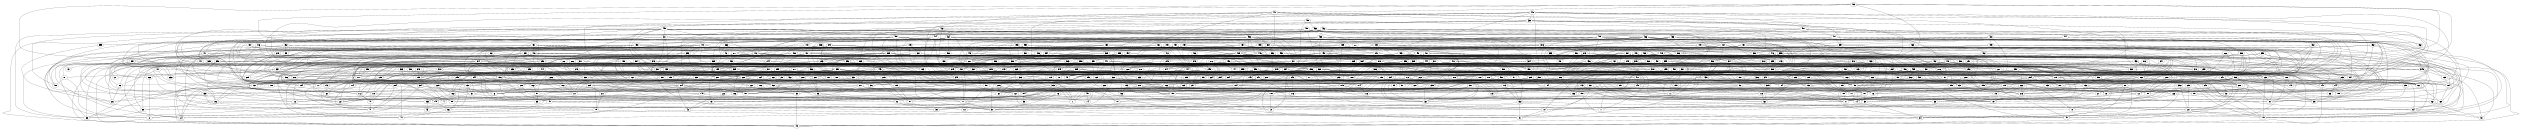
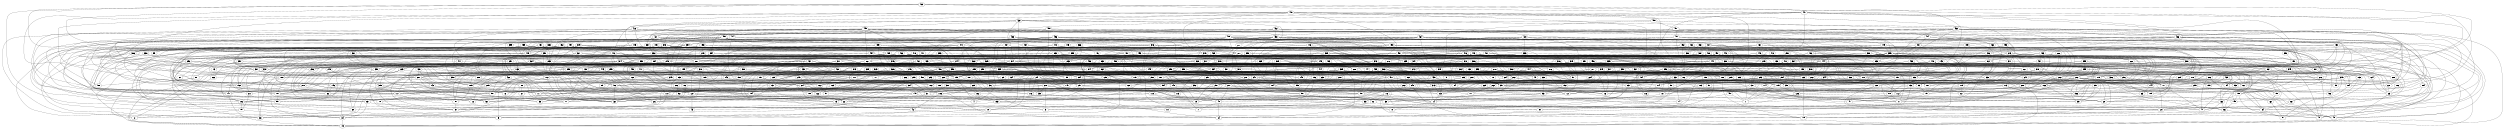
  graph {
    10
    5
    14
    8
    18
    23
    15
    25
    4
    19
    31
    1
    12
    34
    35
    16
    40
    7
    24
    42
    47
    41
    50
    30
    56
    11
    32
    57
    60
    38
    61
    3
    62
    51
    64
    66
    48
    68
    69
    70
    37
    71
    72
    65
    73
    75
    0
    76
    53
    77
    79
    2
    80
    27
    81
    58
    83
    86
    26
    87
    88
    89
    92
    93
    94
    97
    33
    98
    99
    100
    101
    59
    102
    104
    105
    39
    106
    108
    110
    112
    114
    115
    67
    117
    118
    52
    119
    55
    120
    121
    49
    109
    123
    124
    125
    22
    126
    127
    43
    74
    128
    129
    36
    113
    130
    131
    132
    133
    17
    29
    134
    136
    137
    139
    140
    141
    142
    82
    144
    63
    146
    148
    149
    150
    91
    151
    152
    153
    111
    154
    155
    157
    20
    158
    160
    161
    162
    165
    166
    90
    167
    168
    85
    169
    6
    170
    171
    172
    147
    173
    156
    174
    116
    175
    177
    178
    159
    179
    180
    181
    182
    183
    184
    185
    186
    187
    188
    189
    190
    191
    192
    193
    96
    195
    196
    197
    199
    200
    201
    202
    203
    204
    206
    135
    208
    209
    210
    211
    212
    213
    214
    122
    215
    216
    217
    218
    219
    220
    221
    222
    223
    225
    226
    227
    228
    45
    229
    230
    194
    231
    234
    107
    235
    103
    236
    237
    238
    239
    240
    241
    176
    242
    243
    244
    245
    246
    247
    248
    249
    250
    138
    198
    251
    252
    163
    254
    255
    256
    257
    258
    259
    233
    261
    262
    263
    264
    265
    266
    267
    268
    269
    270
    271
    54
    272
    44
    273
    274
    275
    276
    277
    278
    279
    280
    281
    282
    283
    84
    284
    285
    286
    287
    260
    288
    289
    290
    291
    292
    293
    294
    295
    296
    9
    297
    298
    299
    300
+   301
    302
    303
    304
    305
    306
    307
    308
    309
    310
    311
    312
    313
    314
    315
    316
    317
    318
    319
    320
    321
    322
    323
    324
    325
    326
    253
    327
    328
    329
    330
    331
    332
    21
    333
    334
    335
    336
    337
-   232
    338
    339
    340
    341
    342
    343
    344
    345
    346
    347
    348
    349
    350
    351
    352
    353
    224
    354
    355
    356
    357
    358
    359
    360
    361
    362
    363
    364
    365
    366
    46
    367
    368
    369
    370
    371
    372
    373
    374
    375
    376
    377
    205
    378
    379
    380
    381
    382
    383
    384
    385
    78
    386
    387
    388
    389
    390
    391
    392
    393
    394
    395
    143
    396
    397
    13
    398
    399
    400
    401
    402
    403
    404
    405
    406
    145
    407
    408
    409
    410
    411
    412
    413
    414
    415
    416
    417
    418
    419
    420
    421
    422
    423
    424
    425
    426
    427
    428
    429
    430
    431
    432
    95
    433
    434
    435
    436
    437
    438
    207
    439
    440
    441
    442
    443
    444
    445
    446
    447
    448
    449
    450
    451
    452
    453
    454
    455
    456
    457
    458
    459
    460
    461
    463
    464
    465
    466
    467
    468
    469
    470
    471
    472
    473
    474
    475
    476
    477
    478
    479
    480
    481
    482
    483
    484
    462
    485
    486
    487
    488
    489
    490
    491
    492
    493
    494
    495
    496
    497
    498
    499
    10 -- 5
    14 -- 8
    18 -- 14
    23 -- 15
    25 -- 4
    25 -- 19
    31 -- 1
    31 -- 12
    34 -- 15
    35 -- 16
    40 -- 7
    40 -- 24
    42 -- 34
    42 -- 24
    47 -- 41
    50 -- 18
    50 -- 30
    56 -- 14
    56 -- 11
    56 -- 32
    57 -- 35
    60 -- 38
    61 -- 30
    61 -- 3
    62 -- 51
    64 -- 51
    66 -- 48
    68 -- 64
    69 -- 10
    69 -- 34
    70 -- 37
    71 -- 37
    72 -- 65
    73 -- 42
    75 -- 0
    76 -- 14
    76 -- 61
    76 -- 37
    76 -- 53
    77 -- 41
    79 -- 34
    79 -- 2
    80 -- 34
    80 -- 72
    80 -- 27
    81 -- 2
    81 -- 58
    83 -- 75
    86 -- 26
    87 -- 37
    88 -- 0
    89 -- 62
    92 -- 71
    93 -- 61
    93 -- 53
    94 -- 41
    94 -- 89
    97 -- 33
    98 -- 8
    99 -- 25
    100 -- 3
    100 -- 70
    101 -- 69
    101 -- 0
    101 -- 59
    102 -- 60
    102 -- 79
    104 -- 68
    105 -- 39
    106 -- 42
    108 -- 31
    108 -- 24
    110 -- 4
    110 -- 38
    112 -- 47
    114 -- 41
    115 -- 1
    115 -- 67
    117 -- 10
    117 -- 102
    118 -- 19
    118 -- 40
    118 -- 52
    119 -- 59
    119 -- 55
    120 -- 19
    120 -- 48
    121 -- 49
    121 -- 109
    123 -- 50
    123 -- 39
    123 -- 109
    124 -- 23
    125 -- 22
    126 -- 3
    126 -- 68
    127 -- 64
    127 -- 87
    127 -- 43
    127 -- 74
    128 -- 61
    129 -- 36
    129 -- 113
    130 -- 71
    130 -- 127
    131 -- 26
    132 -- 5
    132 -- 66
    132 -- 121
    133 -- 117
    133 -- 17
    133 -- 29
    134 -- 35
    134 -- 37
    136 -- 18
    136 -- 7
    136 -- 112
    136 -- 67
    137 -- 31
    137 -- 66
    139 -- 30
    139 -- 26
    140 -- 12
    140 -- 7
    140 -- 88
    141 -- 15
    142 -- 11
    142 -- 121
    142 -- 82
    144 -- 63
    146 -- 82
    148 -- 60
    148 -- 65
    149 -- 66
    150 -- 30
    150 -- 115
    150 -- 91
    151 -- 55
    152 -- 101
    153 -- 43
    153 -- 111
    154 -- 32
    154 -- 73
    154 -- 53
    155 -- 16
    155 -- 92
    155 -- 98
    157 -- 22
    157 -- 20
    158 -- 49
    158 -- 132
    158 -- 149
    160 -- 117
    160 -- 148
    160 -- 149
    161 -- 112
    161 -- 157
    162 -- 97
    165 -- 51
    165 -- 104
    166 -- 105
    166 -- 39
    166 -- 106
    166 -- 90
    167 -- 68
    168 -- 27
    168 -- 85
    169 -- 65
    169 -- 6
    170 -- 94
    170 -- 91
    171 -- 14
    172 -- 32
    172 -- 69
    172 -- 128
    172 -- 6
    172 -- 147
    173 -- 97
    173 -- 132
    173 -- 156
    174 -- 116
    175 -- 31
    175 -- 1
    175 -- 126
    175 -- 158
    177 -- 86
    177 -- 160
    178 -- 22
    178 -- 166
    178 -- 167
    178 -- 159
    179 -- 121
    179 -- 156
    180 -- 34
    180 -- 152
    180 -- 147
    181 -- 110
    181 -- 173
    182 -- 153
    183 -- 16
    183 -- 63
    184 -- 127
    184 -- 156
    185 -- 87
    186 -- 23
    187 -- 72
    187 -- 36
    187 -- 6
    188 -- 110
    188 -- 109
    188 -- 175
    189 -- 35
    189 -- 152
    190 -- 82
    190 -- 184
    191 -- 88
    191 -- 67
    191 -- 137
    192 -- 93
    193 -- 96
    195 -- 4
    195 -- 160
    196 -- 40
    196 -- 77
    196 -- 98
    196 -- 104
    196 -- 22
    197 -- 35
    197 -- 56
    197 -- 169
    199 -- 42
    199 -- 57
    199 -- 38
    199 -- 168
    199 -- 190
    200 -- 15
    200 -- 65
    201 -- 93
    201 -- 131
    201 -- 184
    202 -- 10
    202 -- 115
    202 -- 49
    202 -- 200
    203 -- 62
    203 -- 147
    204 -- 47
    204 -- 171
    204 -- 184
    206 -- 41
    206 -- 64
    206 -- 156
    206 -- 135
    208 -- 23
    209 -- 11
    209 -- 62
    209 -- 39
    209 -- 36
    209 -- 184
    209 -- 135
    210 -- 3
    210 -- 72
    210 -- 110
    210 -- 139
    210 -- 116
    211 -- 79
    212 -- 120
    213 -- 14
    214 -- 22
    214 -- 154
    214 -- 157
    214 -- 182
    214 -- 122
    215 -- 87
    216 -- 57
    217 -- 40
    217 -- 157
    217 -- 20
    217 -- 122
    218 -- 109
    218 -- 184
    218 -- 210
    219 -- 108
    219 -- 185
    220 -- 160
    220 -- 167
    220 -- 182
    220 -- 185
    221 -- 23
    222 -- 48
    222 -- 177
    222 -- 179
    223 -- 5
    223 -- 37
    223 -- 6
    223 -- 188
    225 -- 121
    225 -- 213
    226 -- 160
    227 -- 75
    228 -- 218
    228 -- 45
    229 -- 73
    229 -- 182
    230 -- 192
    230 -- 194
    231 -- 17
    231 -- 203
    234 -- 76
    234 -- 188
    234 -- 189
    234 -- 190
    234 -- 107
    235 -- 123
    235 -- 130
    235 -- 103
    236 -- 117
    237 -- 18
    237 -- 0
    237 -- 111
    237 -- 157
    238 -- 93
    238 -- 128
    238 -- 160
    238 -- 237
    239 -- 34
    240 -- 109
    241 -- 32
    241 -- 69
    241 -- 73
    241 -- 114
    241 -- 139
    241 -- 166
    241 -- 240
    241 -- 176
    242 -- 195
    242 -- 135
    243 -- 32
    243 -- 162
    243 -- 176
    244 -- 123
    244 -- 130
    244 -- 208
    244 -- 236
    245 -- 195
    245 -- 213
    246 -- 220
    247 -- 18
    247 -- 64
    247 -- 200
    248 -- 97
    248 -- 131
    249 -- 105
    249 -- 119
    249 -- 178
    249 -- 197
    249 -- 228
    249 -- 239
    250 -- 190
    250 -- 138
    250 -- 198
    251 -- 39
    252 -- 15
    252 -- 59
    252 -- 192
    252 -- 163
    254 -- 25
    254 -- 174
    254 -- 214
    255 -- 89
    255 -- 90
    256 -- 77
    257 -- 118
    257 -- 113
    258 -- 81
    258 -- 99
    258 -- 146
    258 -- 177
    259 -- 24
    259 -- 200
    259 -- 202
    259 -- 233
    261 -- 73
    261 -- 114
    261 -- 190
    261 -- 242
    262 -- 0
    262 -- 171
    262 -- 213
    263 -- 77
    263 -- 129
    263 -- 36
    264 -- 16
    264 -- 90
    264 -- 191
    265 -- 154
    265 -- 174
    266 -- 2
    267 -- 66
    267 -- 0
    267 -- 77
    267 -- 106
    267 -- 174
    267 -- 186
    267 -- 193
    267 -- 221
    267 -- 257
    268 -- 83
    268 -- 107
    268 -- 249
    269 -- 124
    269 -- 152
    269 -- 154
    270 -- 33
    270 -- 141
    271 -- 166
    271 -- 6
    271 -- 230
    271 -- 54
    272 -- 134
    272 -- 267
    272 -- 44
    273 -- 83
    273 -- 94
    273 -- 178
    273 -- 227
    273 -- 243
    273 -- 261
    274 -- 119
    274 -- 169
    274 -- 204
    275 -- 82
    275 -- 215
    275 -- 247
    275 -- 233
    276 -- 48
    277 -- 180
    277 -- 196
    277 -- 222
    277 -- 235
    277 -- 258
    278 -- 19
    278 -- 29
    278 -- 150
    278 -- 157
    278 -- 256
    278 -- 233
    279 -- 115
    279 -- 137
    279 -- 274
    280 -- 80
    281 -- 132
    281 -- 199
    281 -- 214
    281 -- 270
    282 -- 71
    282 -- 20
    282 -- 162
    282 -- 251
    282 -- 262
    283 -- 83
    283 -- 52
    283 -- 6
    283 -- 200
    283 -- 84
    284 -- 23
    284 -- 41
    285 -- 31
    285 -- 75
    285 -- 117
    285 -- 211
    286 -- 92
    286 -- 154
    287 -- 33
    287 -- 142
    287 -- 90
    287 -- 260
    288 -- 35
    288 -- 213
    289 -- 25
    289 -- 83
    289 -- 113
    289 -- 177
    289 -- 220
    289 -- 287
    290 -- 101
    290 -- 113
    290 -- 135
    291 -- 141
    291 -- 168
    291 -- 216
    292 -- 83
    292 -- 49
    292 -- 270
    293 -- 35
    293 -- 72
    293 -- 39
    293 -- 144
    293 -- 147
    293 -- 135
    293 -- 240
    293 -- 84
    294 -- 52
    294 -- 136
    294 -- 155
    294 -- 107
    295 -- 71
    295 -- 106
    295 -- 123
    295 -- 131
    295 -- 287
    296 -- 10
    296 -- 132
    296 -- 175
    296 -- 196
    296 -- 229
    296 -- 241
    296 -- 254
    296 -- 9
    297 -- 182
    297 -- 217
    298 -- 35
    298 -- 162
    298 -- 195
    299 -- 25
    300 -- 94
    300 -- 168
    300 -- 248
+   301 -- 23
+   301 -- 178
    302 -- 20
    302 -- 197
    303 -- 92
    303 -- 210
    304 -- 19
    304 -- 31
    304 -- 2
    305 -- 52
    306 -- 34
    306 -- 152
    306 -- 279
    307 -- 15
    307 -- 181
    307 -- 211
    307 -- 303
    308 -- 123
    308 -- 128
    308 -- 212
    308 -- 283
    309 -- 134
    309 -- 155
    309 -- 157
    309 -- 228
    310 -- 33
    310 -- 112
    310 -- 189
    311 -- 89
    311 -- 162
    311 -- 223
    311 -- 246
    311 -- 258
    312 -- 136
    312 -- 158
    312 -- 168
    312 -- 198
    313 -- 1
    313 -- 92
    313 -- 213
    314 -- 11
    314 -- 140
    314 -- 148
    314 -- 199
    314 -- 264
    314 -- 308
    315 -- 10
    315 -- 35
    315 -- 116
    315 -- 188
    315 -- 227
    315 -- 239
    315 -- 296
    316 -- 57
    316 -- 72
    316 -- 302
    317 -- 113
    317 -- 296
    318 -- 62
    318 -- 109
    318 -- 29
    318 -- 161
    319 -- 150
    319 -- 45
    319 -- 194
    319 -- 283
    320 -- 125
    320 -- 159
    320 -- 223
    320 -- 318
    321 -- 32
    321 -- 92
    321 -- 29
    321 -- 281
    322 -- 180
    322 -- 257
    322 -- 289
    323 -- 266
    323 -- 294
    323 -- 304
    324 -- 152
    324 -- 198
    324 -- 258
    324 -- 270
    324 -- 54
    324 -- 295
    325 -- 31
    325 -- 214
    325 -- 262
    325 -- 299
    326 -- 70
    326 -- 83
    326 -- 154
    326 -- 170
    326 -- 253
    327 -- 8
    327 -- 76
    327 -- 276
    328 -- 24
    328 -- 48
    328 -- 130
    328 -- 223
    328 -- 245
    329 -- 130
    329 -- 139
    329 -- 256
    330 -- 11
    330 -- 252
    331 -- 120
    331 -- 74
    331 -- 148
    331 -- 285
    332 -- 82
    332 -- 235
    332 -- 243
    332 -- 314
    332 -- 21
    333 -- 151
    333 -- 216
    333 -- 328
    334 -- 90
    334 -- 228
    334 -- 255
    334 -- 270
    334 -- 332
    335 -- 14
    335 -- 125
    335 -- 166
    335 -- 209
    335 -- 257
    335 -- 271
    336 -- 0
    336 -- 193
    337 -- 21
-   337 -- 232
    338 -- 322
    338 -- 336
    339 -- 12
    339 -- 35
    339 -- 106
    339 -- 29
    339 -- 185
    339 -- 210
    339 -- 212
    339 -- 254
    339 -- 267
    340 -- 55
    340 -- 266
    340 -- 317
    341 -- 73
    341 -- 184
    341 -- 225
    341 -- 240
    341 -- 305
    342 -- 59
    342 -- 133
    342 -- 212
    342 -- 256
    342 -- 313
    343 -- 32
    343 -- 104
    343 -- 185
    343 -- 320
    343 -- 337
    343 -- 340
    344 -- 112
    344 -- 192
    345 -- 51
    345 -- 98
    345 -- 165
    345 -- 167
    345 -- 185
    346 -- 216
    346 -- 236
    347 -- 213
    348 -- 71
    348 -- 104
    348 -- 96
    348 -- 313
    349 -- 140
    349 -- 146
    350 -- 151
    351 -- 22
    351 -- 252
    351 -- 269
    351 -- 320
    351 -- 337
    352 -- 12
    352 -- 71
    352 -- 154
    352 -- 299
    352 -- 339
    353 -- 177
    353 -- 282
    353 -- 224
    354 -- 0
    354 -- 281
    354 -- 295
    354 -- 322
    355 -- 60
    355 -- 144
    355 -- 259
    355 -- 323
    355 -- 345
    356 -- 167
    356 -- 116
    356 -- 175
    356 -- 204
    356 -- 45
    356 -- 248
    356 -- 276
    357 -- 195
    357 -- 54
    357 -- 283
    357 -- 294
    358 -- 5
    358 -- 123
    358 -- 203
    358 -- 322
    359 -- 8
    359 -- 146
    359 -- 90
    359 -- 249
    359 -- 281
    359 -- 341
    360 -- 14
    360 -- 37
    360 -- 137
    360 -- 176
    360 -- 260
    361 -- 58
    361 -- 285
    361 -- 352
    362 -- 7
    362 -- 181
    362 -- 220
    362 -- 286
    363 -- 73
    363 -- 119
    363 -- 234
    364 -- 100
    364 -- 198
    364 -- 318
    364 -- 353
    365 -- 66
    365 -- 157
    366 -- 133
    366 -- 263
    366 -- 359
    366 -- 46
    367 -- 104
    367 -- 121
    367 -- 173
    367 -- 156
    367 -- 178
    367 -- 208
    368 -- 5
    368 -- 14
    368 -- 123
    368 -- 124
    368 -- 125
    368 -- 134
    368 -- 179
    368 -- 204
    368 -- 176
    369 -- 129
    369 -- 222
    369 -- 275
    369 -- 296
    369 -- 346
    370 -- 19
    370 -- 201
    370 -- 293
    371 -- 83
    371 -- 173
    371 -- 242
    371 -- 233
    372 -- 14
    372 -- 133
    372 -- 165
    372 -- 191
    372 -- 201
    372 -- 103
    372 -- 257
    373 -- 125
    373 -- 195
    373 -- 220
    374 -- 38
    374 -- 26
    374 -- 149
    374 -- 230
    374 -- 285
    374 -- 299
    374 -- 305
    374 -- 310
    375 -- 77
    375 -- 93
    375 -- 45
    375 -- 253
    375 -- 224
    376 -- 5
    376 -- 56
    376 -- 175
    376 -- 201
    376 -- 210
    376 -- 273
    376 -- 333
    377 -- 32
    377 -- 192
    377 -- 205
    378 -- 4
    378 -- 87
    378 -- 188
    378 -- 231
    378 -- 370
    379 -- 22
    379 -- 146
    379 -- 148
    379 -- 174
    379 -- 191
    379 -- 215
    379 -- 306
    380 -- 157
    380 -- 158
    380 -- 302
    380 -- 345
    381 -- 32
    381 -- 64
    381 -- 100
    381 -- 176
    382 -- 92
    382 -- 49
    382 -- 107
    382 -- 84
    383 -- 12
    383 -- 70
    383 -- 172
    383 -- 263
    383 -- 277
    383 -- 351
    383 -- 356
    384 -- 86
    384 -- 166
    384 -- 220
    384 -- 267
    384 -- 303
    384 -- 307
    384 -- 337
    385 -- 24
    385 -- 114
    385 -- 129
    385 -- 90
    385 -- 170
    385 -- 171
    385 -- 254
    385 -- 78
    386 -- 278
    386 -- 327
    387 -- 93
    387 -- 101
    387 -- 166
    387 -- 216
    387 -- 314
    387 -- 320
    387 -- 331
    388 -- 69
    388 -- 49
    388 -- 242
    388 -- 294
    388 -- 380
    389 -- 102
    389 -- 155
    389 -- 196
    389 -- 263
    389 -- 276
    389 -- 260
    389 -- 292
    389 -- 386
    390 -- 80
    391 -- 16
    391 -- 154
    391 -- 200
    391 -- 307
    391 -- 375
    392 -- 11
    392 -- 121
    393 -- 50
    393 -- 187
    393 -- 229
    393 -- 311
    394 -- 56
    394 -- 130
    394 -- 63
    394 -- 20
    394 -- 306
    395 -- 64
    395 -- 144
    395 -- 150
    395 -- 235
    395 -- 103
    395 -- 308
    395 -- 371
    395 -- 378
    395 -- 143
    396 -- 35
    396 -- 86
    396 -- 102
    396 -- 131
    396 -- 167
    396 -- 292
    397 -- 81
    397 -- 373
    397 -- 13
    398 -- 25
    398 -- 98
    398 -- 214
    398 -- 287
    398 -- 292
    398 -- 313
    399 -- 26
    400 -- 56
    400 -- 153
    400 -- 173
    400 -- 381
    401 -- 49
    401 -- 179
    401 -- 228
    401 -- 265
    401 -- 363
    401 -- 143
    402 -- 75
    402 -- 274
    402 -- 380
    402 -- 390
    403 -- 40
    403 -- 228
    404 -- 130
    404 -- 45
    404 -- 304
    404 -- 376
    405 -- 102
    405 -- 39
    405 -- 141
    405 -- 274
    405 -- 300
    405 -- 346
    405 -- 386
    406 -- 97
    406 -- 179
    406 -- 280
    406 -- 294
    406 -- 303
    406 -- 145
    407 -- 106
    407 -- 128
    407 -- 214
    407 -- 290
    407 -- 296
    407 -- 362
    407 -- 391
    408 -- 1
    408 -- 112
    408 -- 236
    408 -- 317
    409 -- 115
    409 -- 170
    409 -- 247
    409 -- 407
    410 -- 16
    410 -- 52
    410 -- 123
    410 -- 175
    410 -- 188
    410 -- 135
    410 -- 248
    410 -- 298
    411 -- 24
    411 -- 133
    411 -- 353
    411 -- 397
    412 -- 40
    412 -- 172
    412 -- 189
    412 -- 214
    412 -- 163
    412 -- 275
    412 -- 365
    412 -- 374
    413 -- 70
    413 -- 126
    413 -- 163
    413 -- 269
    413 -- 281
    413 -- 404
    414 -- 23
    414 -- 126
    414 -- 162
    414 -- 167
    414 -- 169
    414 -- 45
    414 -- 400
    415 -- 71
    415 -- 244
    415 -- 263
    415 -- 321
    416 -- 26
    416 -- 196
    416 -- 284
    416 -- 340
    416 -- 360
    417 -- 86
    417 -- 110
    417 -- 201
    418 -- 38
    418 -- 98
    418 -- 52
    418 -- 137
    418 -- 6
    418 -- 209
    418 -- 230
    418 -- 352
    419 -- 141
    419 -- 152
    419 -- 161
    419 -- 44
    419 -- 324
    419 -- 390
    420 -- 35
    420 -- 184
    420 -- 333
    420 -- 370
    420 -- 388
    420 -- 409
    420 -- 419
    421 -- 287
    421 -- 307
    421 -- 329
    421 -- 334
-   421 -- 232
    421 -- 356
    422 -- 71
    422 -- 285
    423 -- 35
    423 -- 38
    423 -- 406
    424 -- 151
    424 -- 107
    424 -- 257
    424 -- 338
    424 -- 395
    424 -- 408
    425 -- 167
    425 -- 159
    425 -- 255
    426 -- 0
    426 -- 190
    426 -- 96
    426 -- 312
    426 -- 352
    427 -- 101
    427 -- 104
    427 -- 141
    427 -- 217
    427 -- 236
    427 -- 198
    427 -- 400
    428 -- 110
    428 -- 195
    428 -- 287
    429 -- 147
    429 -- 231
    429 -- 276
    429 -- 314
    429 -- 394
    429 -- 412
    429 -- 413
    430 -- 18
    430 -- 104
    430 -- 256
    430 -- 348
    430 -- 205
    430 -- 426
    431 -- 2
    431 -- 102
    431 -- 140
    431 -- 161
    431 -- 269
    431 -- 418
    431 -- 419
    432 -- 69
    432 -- 127
    432 -- 344
    432 -- 411
    432 -- 95
    433 -- 72
    433 -- 136
    433 -- 181
    433 -- 191
    433 -- 292
    433 -- 370
    434 -- 99
    434 -- 296
    434 -- 306
    434 -- 205
    435 -- 100
    435 -- 117
    435 -- 109
    435 -- 180
    435 -- 200
    435 -- 220
    435 -- 336
    435 -- 382
    436 -- 101
    436 -- 170
    436 -- 227
    436 -- 274
    436 -- 303
    437 -- 131
    437 -- 318
    437 -- 367
    438 -- 3
    438 -- 49
    438 -- 152
    438 -- 20
    438 -- 289
    438 -- 319
    438 -- 331
    438 -- 415
    438 -- 207
    439 -- 56
    439 -- 131
    439 -- 183
    439 -- 192
    439 -- 84
    440 -- 236
    440 -- 282
    440 -- 289
    440 -- 407
    441 -- 1
    441 -- 87
    441 -- 94
    441 -- 102
    441 -- 167
    441 -- 234
    442 -- 50
    442 -- 204
    442 -- 138
    442 -- 441
    443 -- 37
    443 -- 127
    443 -- 185
    443 -- 220
    443 -- 349
    444 -- 60
    444 -- 183
    444 -- 188
    444 -- 208
    444 -- 212
    444 -- 274
    444 -- 293
    444 -- 406
    445 -- 99
    445 -- 162
    445 -- 199
    445 -- 198
    445 -- 401
    446 -- 158
    446 -- 217
    446 -- 375
    446 -- 145
    446 -- 444
    447 -- 105
    447 -- 202
    447 -- 233
    447 -- 327
    447 -- 348
    447 -- 384
    447 -- 429
    447 -- 446
    448 -- 170
    448 -- 236
    448 -- 239
    448 -- 270
    448 -- 54
    448 -- 331
    448 -- 340
    448 -- 342
    448 -- 357
    448 -- 429
    449 -- 38
    449 -- 58
    449 -- 90
    449 -- 175
    449 -- 234
    449 -- 261
    449 -- 334
    449 -- 342
    449 -- 371
    449 -- 395
    449 -- 411
    449 -- 412
    449 -- 421
    450 -- 57
    450 -- 48
    450 -- 43
    450 -- 219
    450 -- 338
    451 -- 127
    451 -- 152
    451 -- 242
    451 -- 302
    451 -- 335
    451 -- 360
    451 -- 406
    452 -- 18
    452 -- 39
    452 -- 109
    452 -- 265
    452 -- 405
    453 -- 144
    453 -- 188
    453 -- 197
    453 -- 281
    453 -- 328
    454 -- 5
    454 -- 102
    454 -- 325
    454 -- 370
    454 -- 423
    455 -- 37
    455 -- 27
    455 -- 59
    455 -- 206
    455 -- 261
    455 -- 308
    455 -- 349
    455 -- 396
    455 -- 434
    456 -- 16
    456 -- 0
    456 -- 162
    456 -- 116
    456 -- 337
    456 -- 353
    456 -- 377
    457 -- 25
    457 -- 50
    457 -- 88
    457 -- 272
    457 -- 347
    457 -- 364
    457 -- 380
    457 -- 391
    458 -- 219
    458 -- 194
    458 -- 303
    458 -- 419
    458 -- 426
    459 -- 307
    459 -- 253
    459 -- 330
    459 -- 406
    459 -- 412
    459 -- 95
    460 -- 118
    460 -- 141
    460 -- 283
    460 -- 390
    461 -- 25
    461 -- 41
    461 -- 276
    461 -- 446
    461 -- 451
    463 -- 105
    463 -- 67
    463 -- 117
    463 -- 212
    463 -- 145
    463 -- 437
    464 -- 48
    464 -- 77
    464 -- 211
    464 -- 250
    464 -- 84
    464 -- 340
    464 -- 371
    464 -- 399
    464 -- 445
    465 -- 56
    465 -- 79
    465 -- 123
    465 -- 280
    465 -- 205
    465 -- 447
    466 -- 346
    467 -- 98
    467 -- 155
    467 -- 160
    467 -- 305
    467 -- 390
    467 -- 406
    468 -- 294
    468 -- 338
    469 -- 101
    469 -- 222
    469 -- 317
    469 -- 145
    470 -- 36
    470 -- 153
    470 -- 195
    470 -- 235
    470 -- 287
    470 -- 322
    470 -- 374
    470 -- 393
    471 -- 23
    471 -- 140
    471 -- 90
    471 -- 213
    471 -- 84
    472 -- 279
    473 -- 19
    473 -- 179
    473 -- 221
    473 -- 237
    473 -- 281
    473 -- 292
    473 -- 328
    473 -- 436
    474 -- 230
    475 -- 68
    475 -- 6
    475 -- 287
    475 -- 405
    476 -- 57
    476 -- 263
    476 -- 264
    476 -- 286
+   476 -- 301
    476 -- 367
    476 -- 423
    477 -- 15
    477 -- 339
    478 -- 15
    478 -- 98
    478 -- 120
    478 -- 20
    478 -- 156
    478 -- 116
    478 -- 213
    478 -- 296
    479 -- 64
    479 -- 206
    479 -- 277
    479 -- 335
    479 -- 395
    480 -- 67
    480 -- 186
    480 -- 235
    480 -- 54
    480 -- 394
    480 -- 479
    481 -- 120
    481 -- 109
    481 -- 293
    481 -- 364
    481 -- 451
    482 -- 121
    482 -- 136
    482 -- 155
    482 -- 282
    482 -- 338
    483 -- 19
    483 -- 32
    483 -- 141
    483 -- 283
    483 -- 450
    483 -- 470
    484 -- 251
    484 -- 394
    484 -- 481
    484 -- 462
    485 -- 194
    485 -- 272
    485 -- 281
    485 -- 282
    485 -- 328
    485 -- 370
    485 -- 424
    485 -- 436
    486 -- 55
    486 -- 159
    486 -- 180
    486 -- 195
    486 -- 259
    486 -- 310
    486 -- 312
    486 -- 345
    486 -- 430
    487 -- 58
    487 -- 29
    487 -- 277
    488 -- 153
    488 -- 221
    488 -- 325
    489 -- 115
    489 -- 185
    489 -- 242
    489 -- 306
    489 -- 253
    490 -- 80
    490 -- 254
    491 -- 208
    491 -- 392
    491 -- 480
    491 -- 462
    491 -- 485
    492 -- 75
    492 -- 156
    492 -- 163
    492 -- 54
    492 -- 275
-   492 -- 232
    492 -- 354
    492 -- 438
    493 -- 15
    493 -- 101
    493 -- 149
    493 -- 193
    493 -- 259
    493 -- 324
    493 -- 349
    493 -- 365
    493 -- 382
    493 -- 486
    494 -- 38
    494 -- 117
    494 -- 142
    494 -- 254
    494 -- 359
    494 -- 378
    494 -- 443
    494 -- 453
    495 -- 246
    495 -- 319
    495 -- 491
    495 -- 493
    496 -- 32
    496 -- 72
    496 -- 82
    496 -- 91
    496 -- 184
    496 -- 244
    496 -- 245
    496 -- 289
    496 -- 440
    497 -- 1
    497 -- 74
    498 -- 160
    498 -- 227
    498 -- 273
    498 -- 408
    499 -- 128
    499 -- 202
    499 -- 343
    499 -- 368
    499 -- 421
  }
